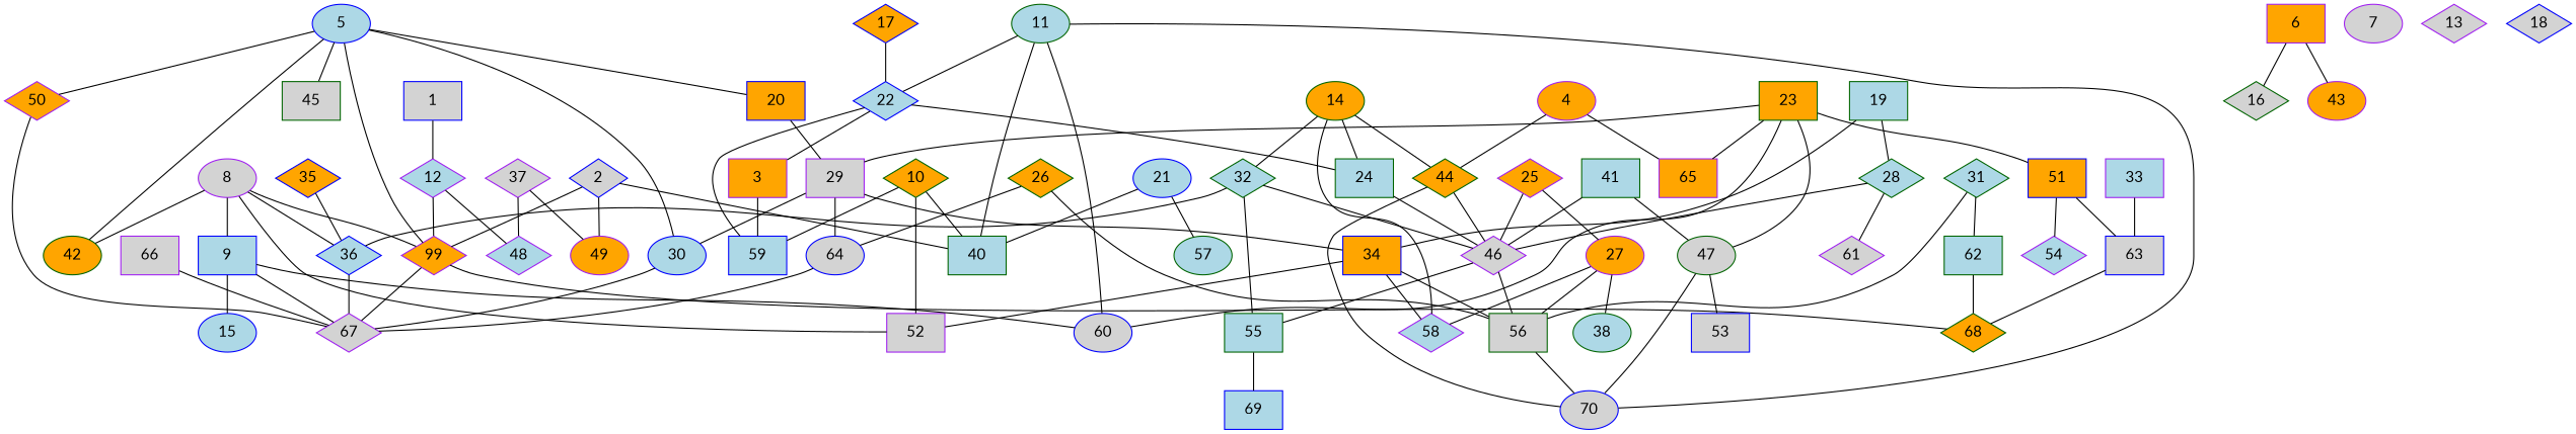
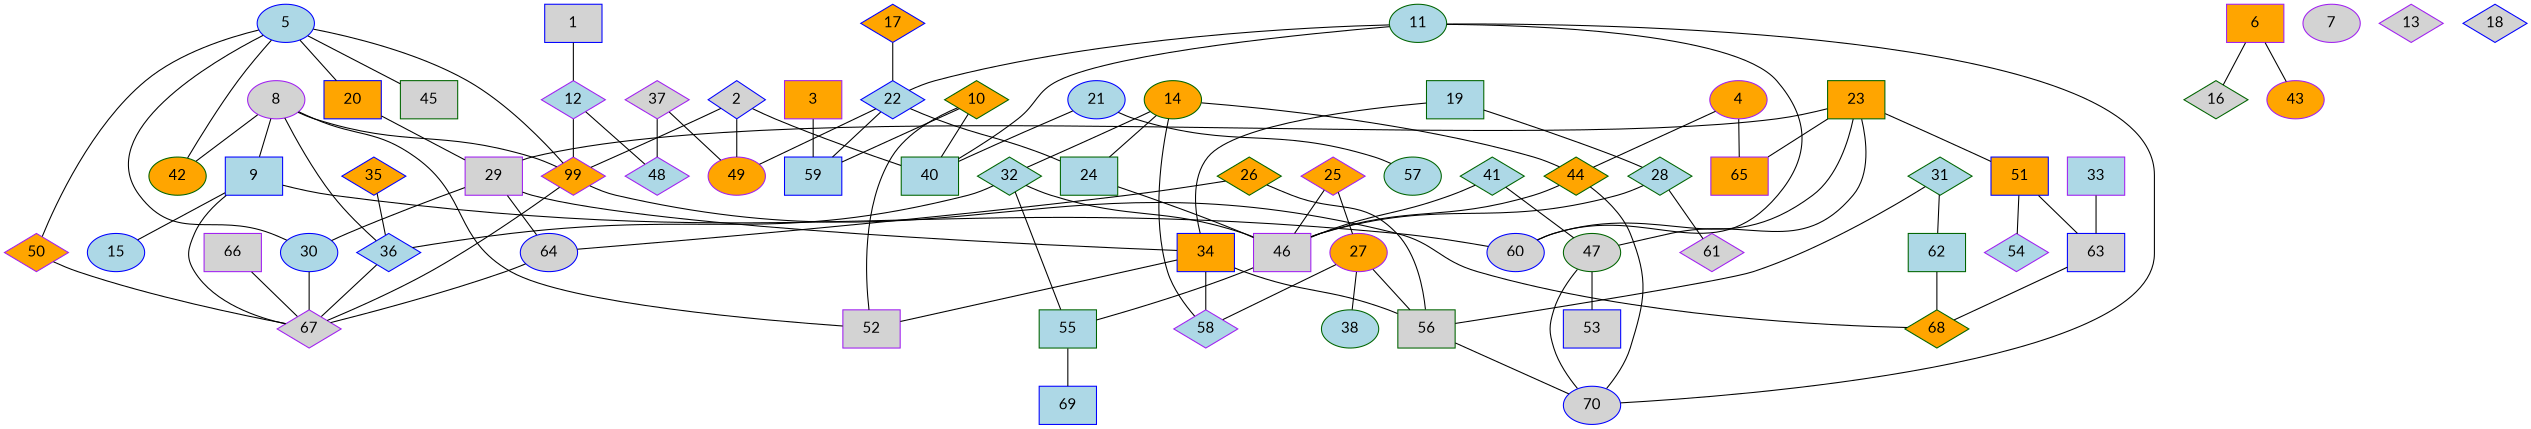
  graph {
    fontname=Lato
    node [color=purple fillcolor=lightblue fontname=Lato shape=box style=filled]
    edge [fontname=Lato]
    1 [color=blue fillcolor=lightgrey]
    12 [shape=diamond]
    n3 [fillcolor=orange label=99 shape=diamond]
    48 [shape=diamond]
    2 [color=blue fillcolor=lightgrey shape=diamond]
    40 [color=darkgreen]
    49 [fillcolor=orange shape=ellipse]
    67 [fillcolor=lightgrey shape=diamond]
    68 [color=darkgreen fillcolor=orange shape=diamond]
    3 [fillcolor=orange]
    59 [color=blue]
    4 [fillcolor=orange shape=ellipse]
    44 [color=darkgreen fillcolor=orange shape=diamond]
    65 [fillcolor=orange]
    70 [color=blue fillcolor=lightgrey shape=ellipse]
-   46 [fillcolor=lightgrey shape=diamond]
+   46 [fillcolor=lightgrey]
    5 [color=blue shape=ellipse]
    20 [color=blue fillcolor=orange]
    30 [color=blue shape=ellipse]
    42 [color=darkgreen fillcolor=orange shape=ellipse]
    45 [color=darkgreen fillcolor=lightgrey]
    50 [fillcolor=orange shape=diamond]
    29 [fillcolor=lightgrey]
    6 [fillcolor=orange]
    16 [color=darkgreen fillcolor=lightgrey shape=diamond]
    43 [fillcolor=orange shape=ellipse]
    7 [fillcolor=lightgrey shape=ellipse]
    8 [fillcolor=lightgrey shape=ellipse]
    9 [color=blue]
    36 [color=blue shape=diamond]
    52 [fillcolor=lightgrey]
    15 [color=blue shape=ellipse]
    60 [color=blue fillcolor=lightgrey shape=ellipse]
    10 [color=darkgreen fillcolor=orange shape=diamond]
    11 [color=darkgreen shape=ellipse]
    22 [color=blue shape=diamond]
    24 [color=darkgreen]
    13 [fillcolor=lightgrey shape=diamond]
    14 [color=darkgreen fillcolor=orange shape=ellipse]
    32 [color=darkgreen shape=diamond]
    58 [shape=diamond]
    55 [color=darkgreen]
    17 [color=blue fillcolor=orange shape=diamond]
    18 [color=blue fillcolor=lightgrey shape=diamond]
    19 [color=darkgreen]
    28 [color=darkgreen shape=diamond]
    34 [color=blue fillcolor=orange]
    61 [fillcolor=lightgrey shape=diamond]
    56 [color=darkgreen fillcolor=lightgrey]
    64 [color=blue fillcolor=lightgrey shape=ellipse]
    21 [color=blue shape=ellipse]
    57 [color=darkgreen shape=ellipse]
    23 [color=darkgreen fillcolor=orange]
    47 [color=darkgreen fillcolor=lightgrey shape=ellipse]
    51 [color=blue fillcolor=orange]
    53 [color=blue fillcolor=lightgrey]
    63 [color=blue fillcolor=lightgrey]
    54 [shape=diamond]
    25 [fillcolor=orange shape=diamond]
    27 [fillcolor=orange shape=ellipse]
    38 [color=darkgreen shape=ellipse]
    26 [color=darkgreen fillcolor=orange shape=diamond]
    31 [color=darkgreen shape=diamond]
    62 [color=darkgreen]
    69 [color=blue]
    33
    35 [color=blue fillcolor=orange shape=diamond]
    37 [fillcolor=lightgrey shape=diamond]
-   41 [color=darkgreen]
+   41 [color=darkgreen shape=diamond]
    66 [fillcolor=lightgrey]
    1 -- 12
    12 -- n3
    12 -- 48
    n3 -- 67
    n3 -- 68
    2 -- n3
    2 -- 40
    2 -- 49
    3 -- 59
    4 -- 44
    4 -- 65
    44 -- 70
    44 -- 46
    46 -- 55
-   46 -- 56
    5 -- n3
    5 -- 20
    5 -- 30
    5 -- 42
    5 -- 45
    5 -- 50
    20 -- 29
    30 -- 67
    50 -- 67
    29 -- 30
    29 -- 34
    29 -- 64
    6 -- 16
    6 -- 43
    8 -- n3
    8 -- 42
    8 -- 9
    8 -- 36
    8 -- 52
    9 -- 67
    9 -- 15
    9 -- 60
    36 -- 67
    10 -- 40
    10 -- 59
    10 -- 52
    11 -- 40
    11 -- 70
    11 -- 60
    11 -- 22
-   22 -- 3
+   22 -- 49
    22 -- 59
    22 -- 24
    24 -- 46
    14 -- 44
    14 -- 24
    14 -- 32
    14 -- 58
    32 -- 46
    32 -- 36
    32 -- 55
    55 -- 69
    17 -- 22
    19 -- 28
    19 -- 34
    28 -- 46
    28 -- 61
    34 -- 52
    34 -- 58
    34 -- 56
    56 -- 70
    64 -- 67
    21 -- 40
    21 -- 57
    23 -- 65
    23 -- 29
    23 -- 60
    23 -- 47
    23 -- 51
    47 -- 70
    47 -- 53
    51 -- 63
    51 -- 54
    63 -- 68
    25 -- 46
    25 -- 27
    27 -- 58
    27 -- 56
    27 -- 38
    26 -- 56
    26 -- 64
    31 -- 56
    31 -- 62
    62 -- 68
    33 -- 63
    35 -- 36
    37 -- 48
    37 -- 49
    41 -- 46
    41 -- 47
    66 -- 67
  }
